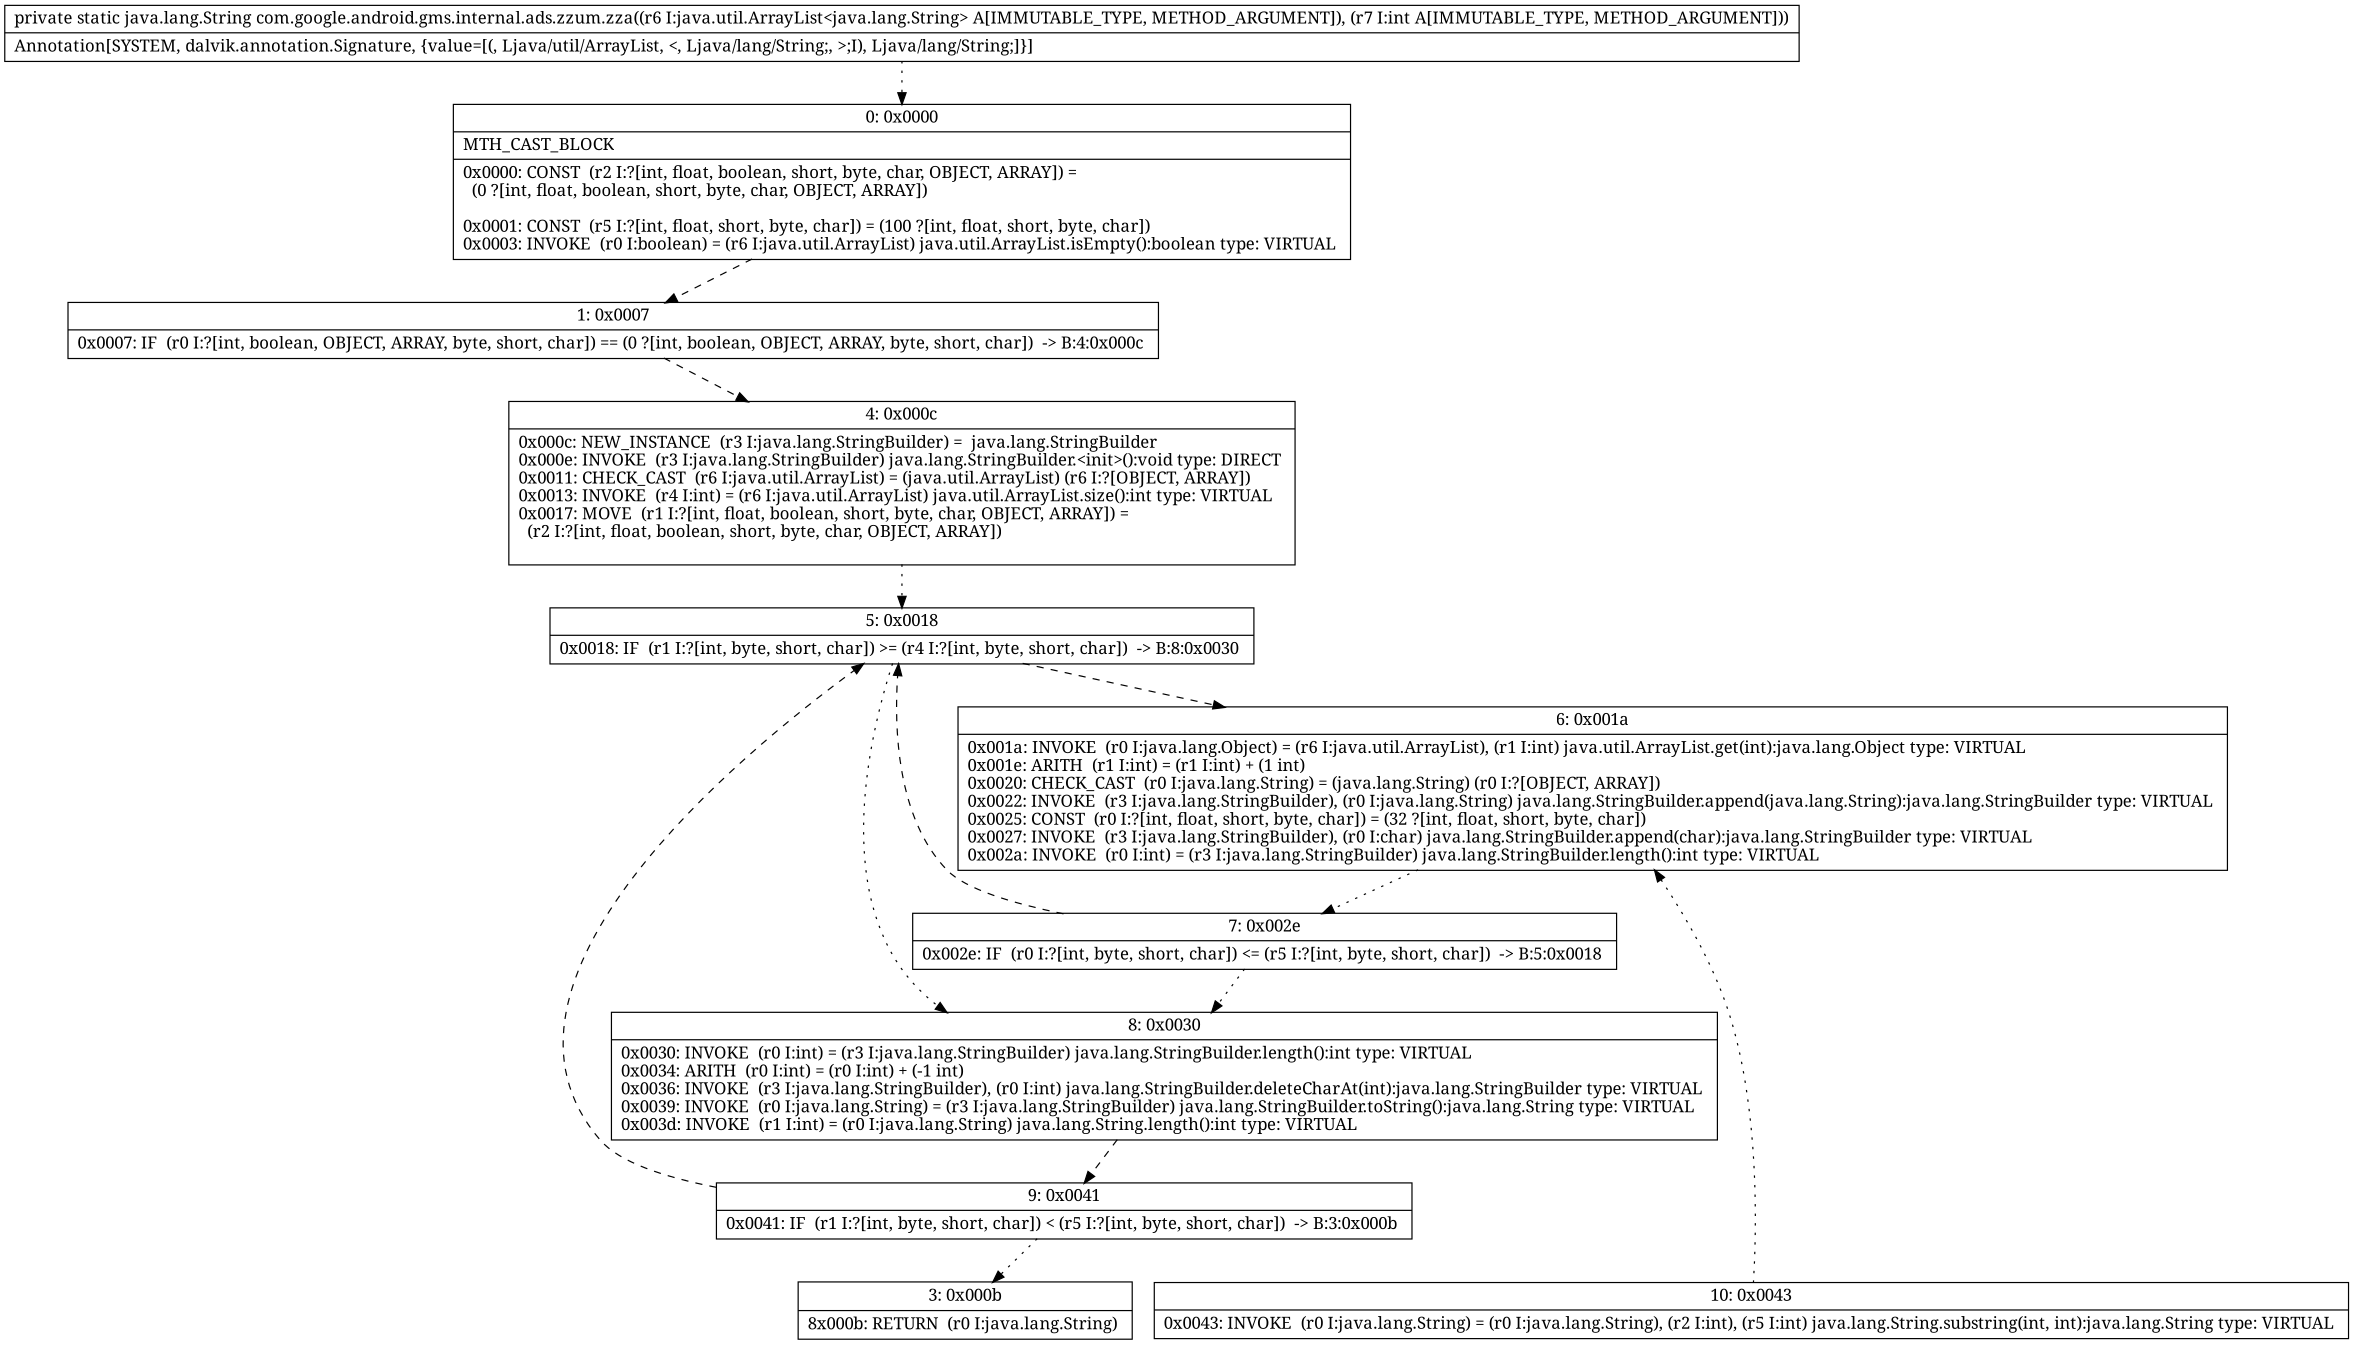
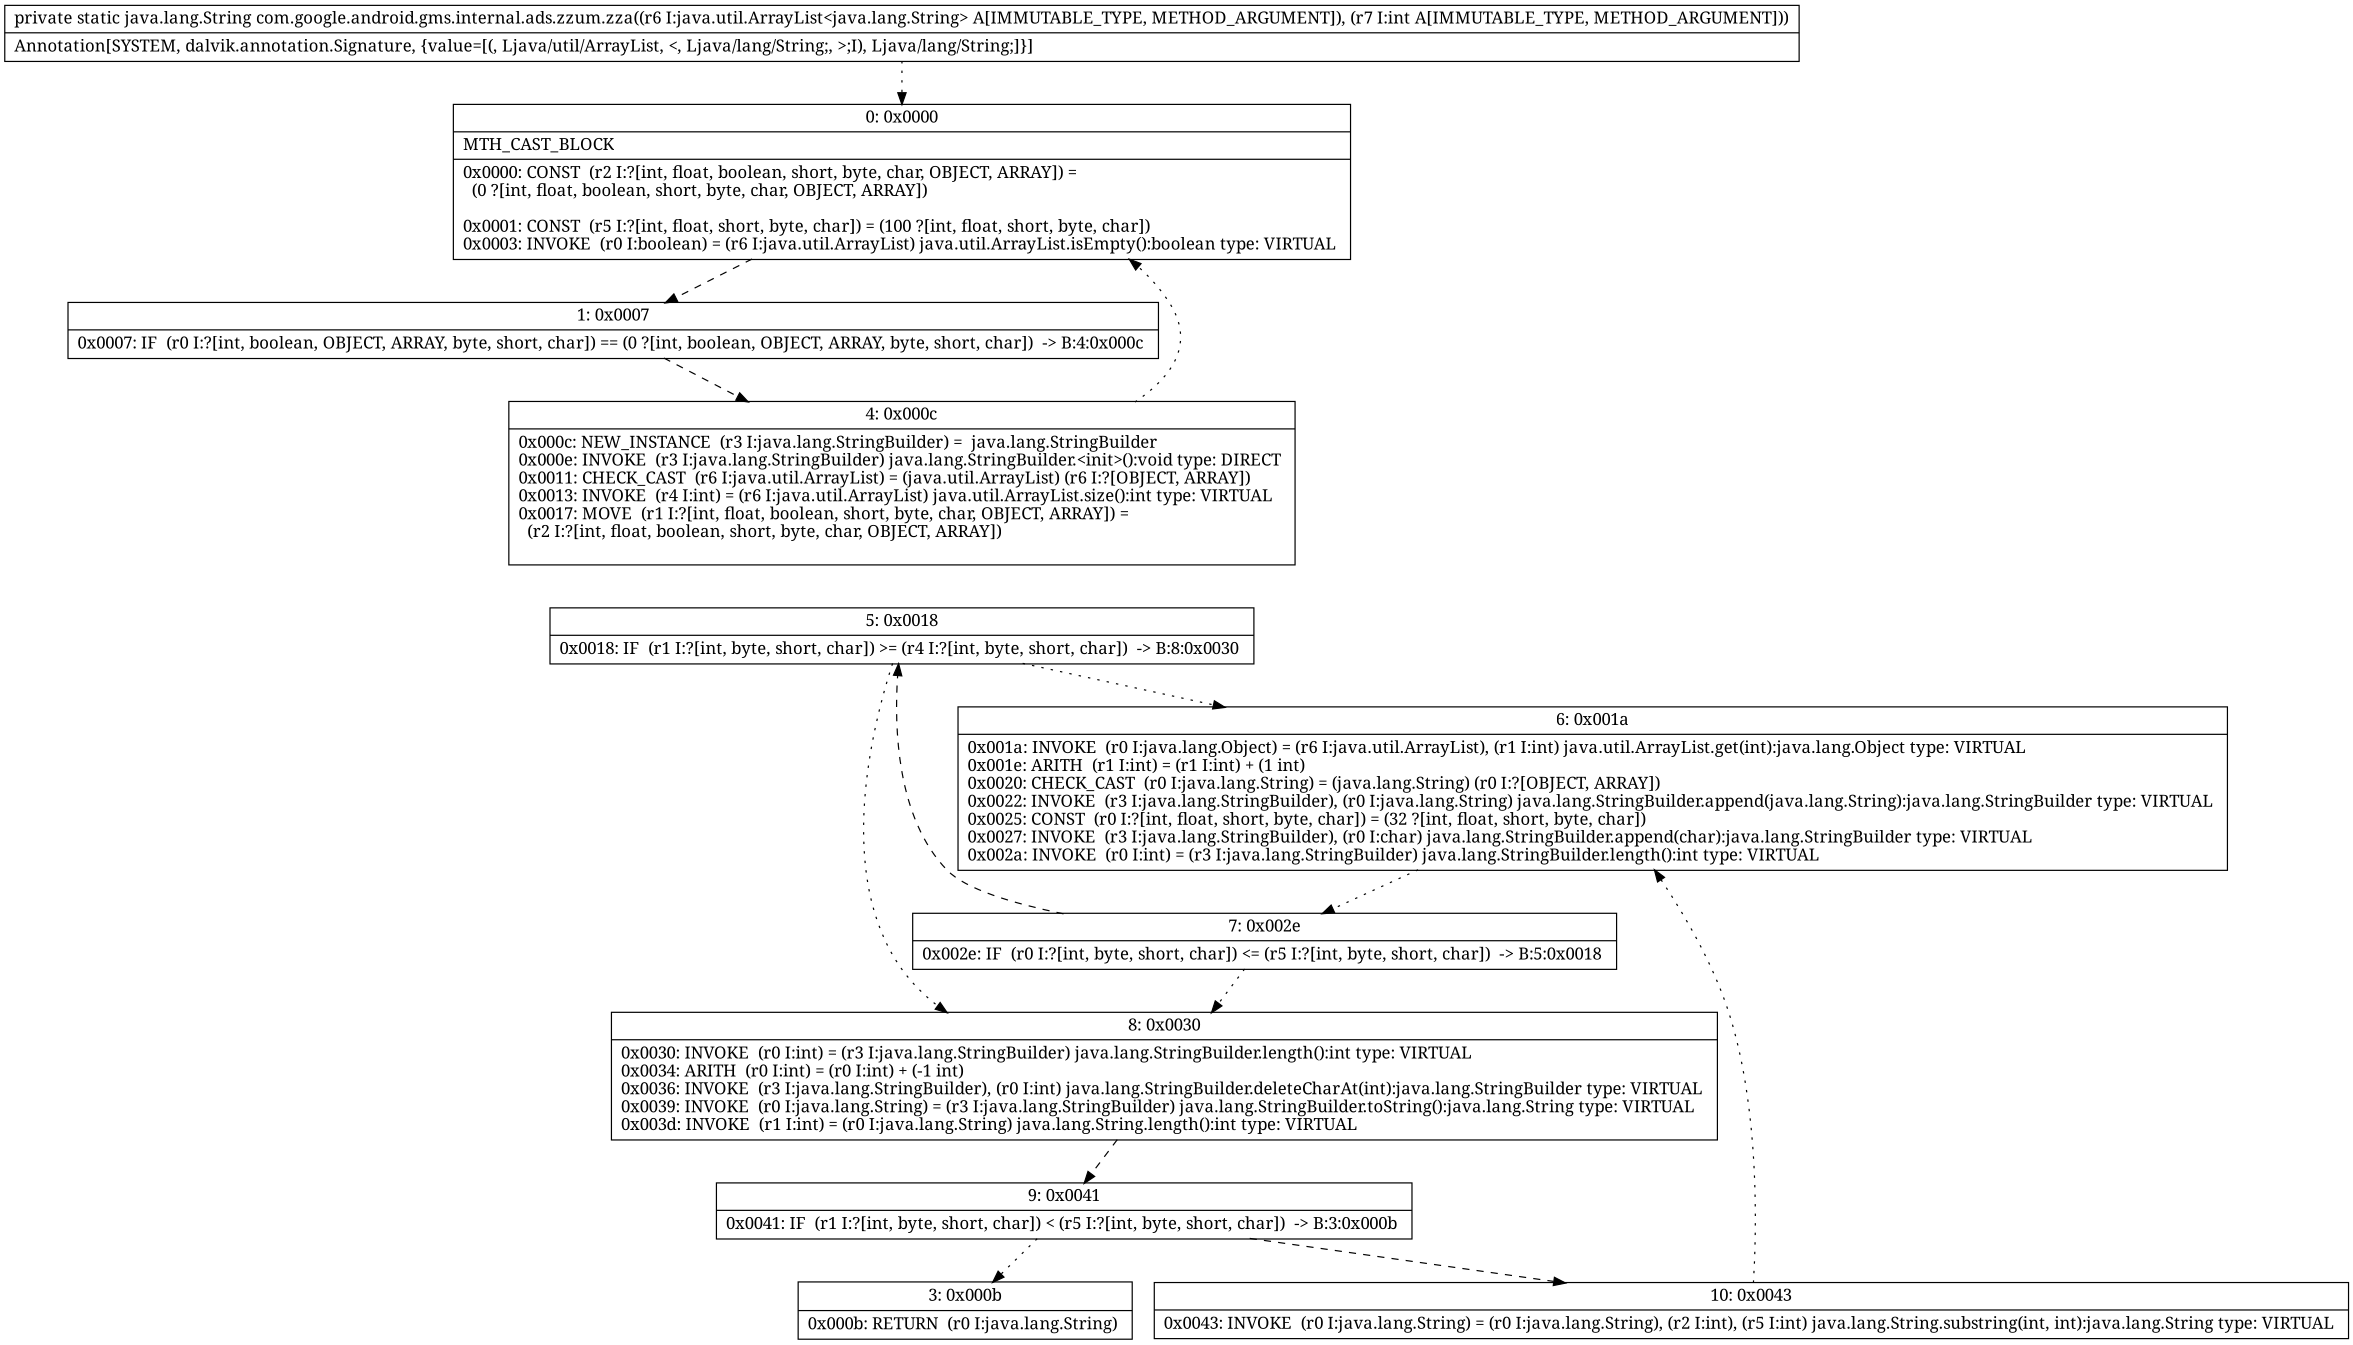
  digraph {
    fontname="Noto Serif"
    node [fontname="Noto Serif" shape=record]
    edge [fontname="Noto Serif" style=dotted]
    n1 [label="{0\:\ 0x0000|MTH_CAST_BLOCK\l|0x0000: CONST  (r2 I:?[int, float, boolean, short, byte, char, OBJECT, ARRAY]) = \l  (0 ?[int, float, boolean, short, byte, char, OBJECT, ARRAY])\l \l0x0001: CONST  (r5 I:?[int, float, short, byte, char]) = (100 ?[int, float, short, byte, char]) \l0x0003: INVOKE  (r0 I:boolean) = (r6 I:java.util.ArrayList) java.util.ArrayList.isEmpty():boolean type: VIRTUAL \l}"]
    n2 [label="{1\:\ 0x0007|0x0007: IF  (r0 I:?[int, boolean, OBJECT, ARRAY, byte, short, char]) == (0 ?[int, boolean, OBJECT, ARRAY, byte, short, char])  \-\> B:4:0x000c \l}"]
    n3 [label="{4\:\ 0x000c|0x000c: NEW_INSTANCE  (r3 I:java.lang.StringBuilder) =  java.lang.StringBuilder \l0x000e: INVOKE  (r3 I:java.lang.StringBuilder) java.lang.StringBuilder.\<init\>():void type: DIRECT \l0x0011: CHECK_CAST  (r6 I:java.util.ArrayList) = (java.util.ArrayList) (r6 I:?[OBJECT, ARRAY]) \l0x0013: INVOKE  (r4 I:int) = (r6 I:java.util.ArrayList) java.util.ArrayList.size():int type: VIRTUAL \l0x0017: MOVE  (r1 I:?[int, float, boolean, short, byte, char, OBJECT, ARRAY]) = \l  (r2 I:?[int, float, boolean, short, byte, char, OBJECT, ARRAY])\l \l}"]
    n4 [label="{5\:\ 0x0018|0x0018: IF  (r1 I:?[int, byte, short, char]) \>= (r4 I:?[int, byte, short, char])  \-\> B:8:0x0030 \l}"]
-   n5 [label="{3\:\ 0x000b|8x000b: RETURN  (r0 I:java.lang.String) \l}"]
+   n5 [label="{3\:\ 0x000b|0x000b: RETURN  (r0 I:java.lang.String) \l}"]
    n6 [label="{6\:\ 0x001a|0x001a: INVOKE  (r0 I:java.lang.Object) = (r6 I:java.util.ArrayList), (r1 I:int) java.util.ArrayList.get(int):java.lang.Object type: VIRTUAL \l0x001e: ARITH  (r1 I:int) = (r1 I:int) + (1 int) \l0x0020: CHECK_CAST  (r0 I:java.lang.String) = (java.lang.String) (r0 I:?[OBJECT, ARRAY]) \l0x0022: INVOKE  (r3 I:java.lang.StringBuilder), (r0 I:java.lang.String) java.lang.StringBuilder.append(java.lang.String):java.lang.StringBuilder type: VIRTUAL \l0x0025: CONST  (r0 I:?[int, float, short, byte, char]) = (32 ?[int, float, short, byte, char]) \l0x0027: INVOKE  (r3 I:java.lang.StringBuilder), (r0 I:char) java.lang.StringBuilder.append(char):java.lang.StringBuilder type: VIRTUAL \l0x002a: INVOKE  (r0 I:int) = (r3 I:java.lang.StringBuilder) java.lang.StringBuilder.length():int type: VIRTUAL \l}"]
    n7 [label="{8\:\ 0x0030|0x0030: INVOKE  (r0 I:int) = (r3 I:java.lang.StringBuilder) java.lang.StringBuilder.length():int type: VIRTUAL \l0x0034: ARITH  (r0 I:int) = (r0 I:int) + (\-1 int) \l0x0036: INVOKE  (r3 I:java.lang.StringBuilder), (r0 I:int) java.lang.StringBuilder.deleteCharAt(int):java.lang.StringBuilder type: VIRTUAL \l0x0039: INVOKE  (r0 I:java.lang.String) = (r3 I:java.lang.StringBuilder) java.lang.StringBuilder.toString():java.lang.String type: VIRTUAL \l0x003d: INVOKE  (r1 I:int) = (r0 I:java.lang.String) java.lang.String.length():int type: VIRTUAL \l}"]
    n8 [label="{7\:\ 0x002e|0x002e: IF  (r0 I:?[int, byte, short, char]) \<= (r5 I:?[int, byte, short, char])  \-\> B:5:0x0018 \l}"]
    n9 [label="{9\:\ 0x0041|0x0041: IF  (r1 I:?[int, byte, short, char]) \< (r5 I:?[int, byte, short, char])  \-\> B:3:0x000b \l}"]
    n10 [label="{10\:\ 0x0043|0x0043: INVOKE  (r0 I:java.lang.String) = (r0 I:java.lang.String), (r2 I:int), (r5 I:int) java.lang.String.substring(int, int):java.lang.String type: VIRTUAL \l}"]
    n11 [label="{private static java.lang.String com.google.android.gms.internal.ads.zzum.zza((r6 I:java.util.ArrayList\<java.lang.String\> A[IMMUTABLE_TYPE, METHOD_ARGUMENT]), (r7 I:int A[IMMUTABLE_TYPE, METHOD_ARGUMENT]))  | Annotation[SYSTEM, dalvik.annotation.Signature, \{value=[(, Ljava\/util\/ArrayList, \<, Ljava\/lang\/String;, \>;I), Ljava\/lang\/String;]\}]\l}"]
    n1 -> n2 [style=dashed]
    n2 -> n3 [style=dashed]
-   n3 -> n4
-   n4 -> n6 [style=dashed]
+   n3 -> n1
+   n4 -> n6
    n4 -> n7
    n6 -> n8
    n7 -> n9 [style=dashed]
    n8 -> n4 [style=dashed]
    n8 -> n7
    n9 -> n5
-   n9 -> n4 [style=dashed]
+   n9 -> n10 [style=dashed]
    n10 -> n6
    n11 -> n1
  }
